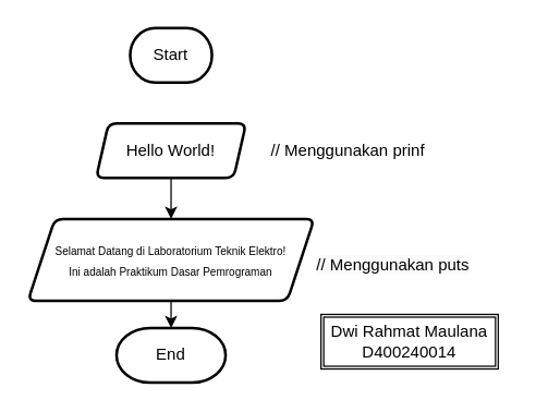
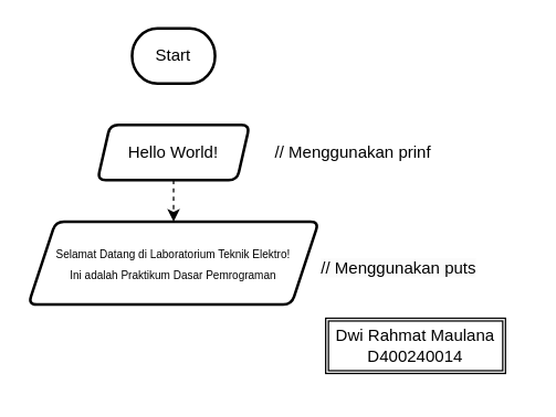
  <mxCell id="0" />
  <mxCell id="1" parent="0" />
  <mxCell id="2" value="Start" style="strokeWidth=2;html=1;shape=mxgraph.flowchart.terminator;whiteSpace=wrap;" parent="1" vertex="1"><mxGeometry x="95" y="20" width="60" height="40" as="geometry" /></mxCell>
  <mxCell id="3" value="Hello World!" style="shape=parallelogram;html=1;strokeWidth=2;perimeter=parallelogramPerimeter;whiteSpace=wrap;rounded=1;arcSize=12;size=0.083;" parent="1" vertex="1"><mxGeometry x="70" y="90" width="110" height="40" as="geometry" /></mxCell>
- <mxCell id="4" value="End" style="strokeWidth=2;html=1;shape=mxgraph.flowchart.terminator;whiteSpace=wrap;" parent="1" vertex="1"><mxGeometry x="85" y="240" width="80" height="40" as="geometry" /></mxCell>
  <mxCell id="5" value="&lt;font style=&quot;font-size: 8px;&quot;&gt;Selamat Datang di Laboratorium Teknik Elektro!&lt;br&gt;Ini adalah Praktikum Dasar Pemrograman&lt;/font&gt;" style="shape=parallelogram;html=1;strokeWidth=2;perimeter=parallelogramPerimeter;whiteSpace=wrap;rounded=1;arcSize=12;size=0.094;" parent="1" vertex="1"><mxGeometry x="20" y="160" width="210" height="60" as="geometry" /></mxCell>
- <mxCell id="6" value="" style="endArrow=classic;html=1;rounded=0;exitX=0.5;exitY=1;exitDx=0;exitDy=0;entryX=0.5;entryY=0;entryDx=0;entryDy=0;" parent="1" source="3" target="5" edge="1"><mxGeometry width="50" height="50" relative="1" as="geometry"><mxPoint x="145" y="210" as="sourcePoint" /><mxPoint x="195" y="160" as="targetPoint" /></mxGeometry></mxCell>
- <mxCell id="7" value="" style="endArrow=classic;html=1;rounded=0;exitX=0.5;exitY=1;exitDx=0;exitDy=0;entryX=0.5;entryY=0;entryDx=0;entryDy=0;entryPerimeter=0;" parent="1" source="5" target="4" edge="1"><mxGeometry width="50" height="50" relative="1" as="geometry"><mxPoint x="115" y="240" as="sourcePoint" /><mxPoint x="165" y="190" as="targetPoint" /></mxGeometry></mxCell>
+ <mxCell id="6" value="" style="endArrow=classic;html=1;rounded=0;exitX=0.5;exitY=1;exitDx=0;exitDy=0;entryX=0.5;entryY=0;entryDx=0;entryDy=0;dashed=1;" parent="1" source="3" target="5" edge="1"><mxGeometry width="50" height="50" relative="1" as="geometry"><mxPoint x="145" y="210" as="sourcePoint" /><mxPoint x="195" y="160" as="targetPoint" /></mxGeometry></mxCell>
  <mxCell id="8" value="// Menggunakan prinf" style="text;html=1;align=center;verticalAlign=middle;whiteSpace=wrap;rounded=0;" parent="1" vertex="1"><mxGeometry x="175" y="95" width="160" height="30" as="geometry" /></mxCell>
  <mxCell id="9" value="&lt;span style=&quot;color: rgb(0, 0, 0); font-family: Helvetica; font-size: 12px; font-style: normal; font-variant-ligatures: normal; font-variant-caps: normal; font-weight: 400; letter-spacing: normal; orphans: 2; text-align: center; text-indent: 0px; text-transform: none; widows: 2; word-spacing: 0px; -webkit-text-stroke-width: 0px; white-space: normal; background-color: rgb(251, 251, 251); text-decoration-thickness: initial; text-decoration-style: initial; text-decoration-color: initial; display: inline !important; float: none;&quot;&gt;// Menggunakan puts&lt;/span&gt;" style="text;whiteSpace=wrap;html=1;" parent="1" vertex="1"><mxGeometry x="230" y="180" width="150" height="40" as="geometry" /></mxCell>
  <mxCell id="10" value="Dwi Rahmat Maulana&lt;div&gt;D400240014&lt;/div&gt;" style="shape=ext;double=1;rounded=0;whiteSpace=wrap;html=1;" parent="1" vertex="1"><mxGeometry x="235" y="230" width="130" height="40" as="geometry" /></mxCell>
